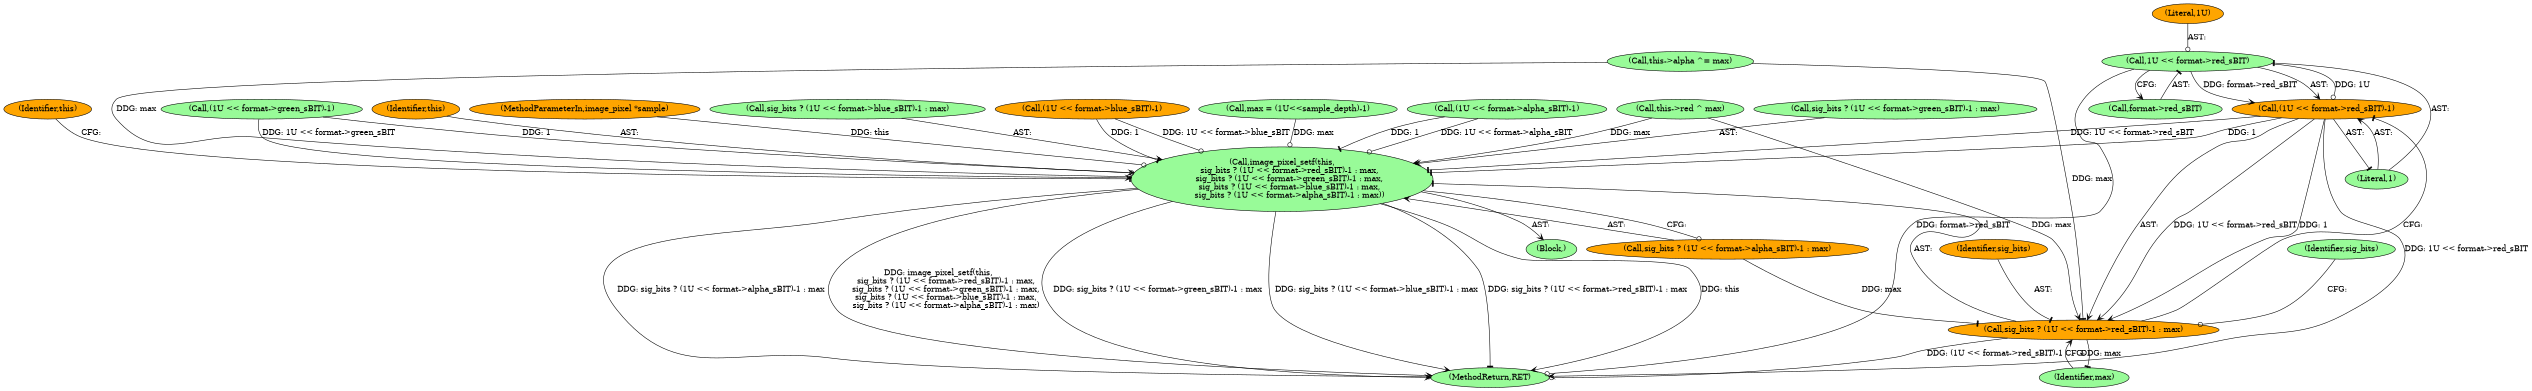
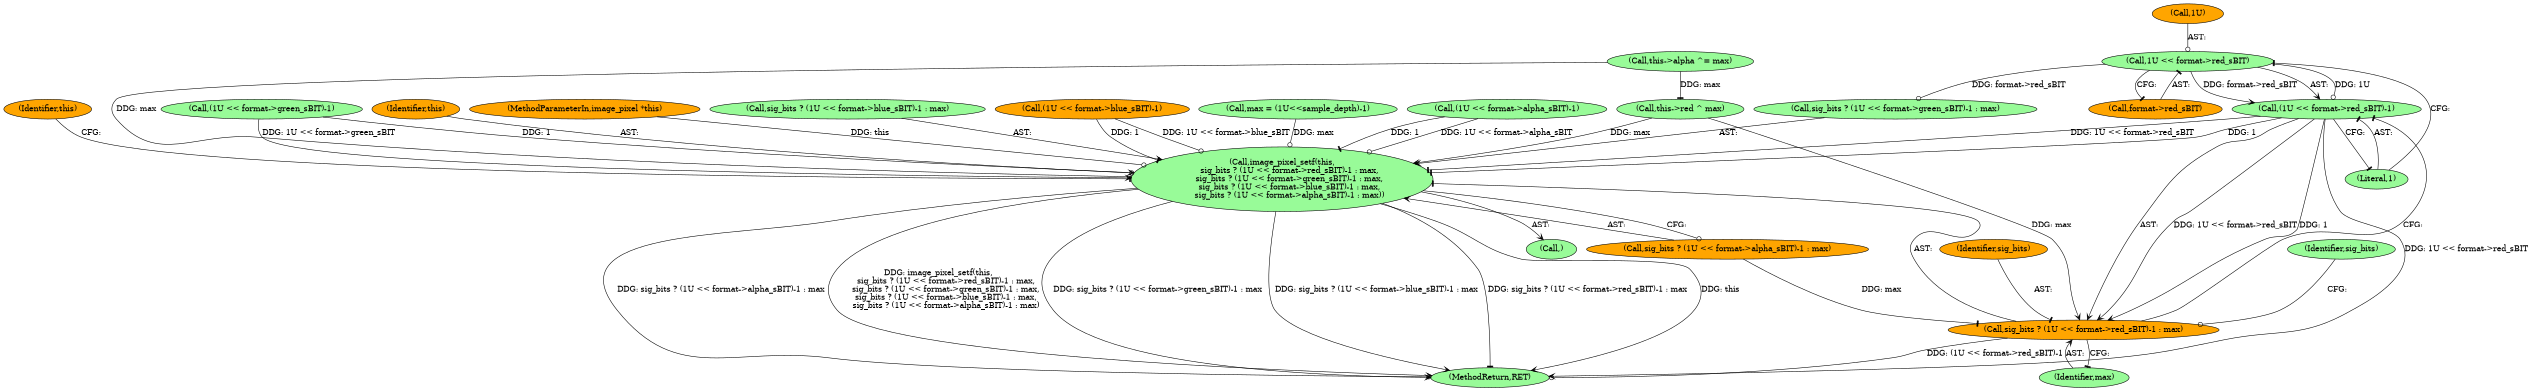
  digraph {
    node [fillcolor=palegreen style=filled]
    edge [arrowhead=vee]
    n1 [label="(Call,1U << format->red_sBIT)"]
-   n2 [fillcolor=orange label="(Call,(1U << format->red_sBIT)-1)"]
-   n3 [label="(Call,format->red_sBIT)"]
+   n2 [label="(Call,(1U << format->red_sBIT)-1)"]
+   n3 [fillcolor=orange label="(Call,format->red_sBIT)"]
    n4 [label="(MethodReturn,RET)"]
    n5 [label="(Call,image_pixel_setf(this,\n      sig_bits ? (1U << format->red_sBIT)-1 : max,\n      sig_bits ? (1U << format->green_sBIT)-1 : max,\n      sig_bits ? (1U << format->blue_sBIT)-1 : max,\n      sig_bits ? (1U << format->alpha_sBIT)-1 : max))"]
    n6 [fillcolor=orange label="(Call,sig_bits ? (1U << format->red_sBIT)-1 : max)"]
    n7 [label="(Literal,1)"]
-   n8 [label="(Block,)"]
+   n8 [label="(Call,)"]
    n9 [fillcolor=orange label="(Call,sig_bits ? (1U << format->alpha_sBIT)-1 : max)"]
    n10 [label="(Identifier,max)"]
    n11 [label="(Call,sig_bits ? (1U << format->green_sBIT)-1 : max)"]
    n12 [label="(Call,this->alpha ^= max)"]
    n13 [label="(Call,sig_bits ? (1U << format->blue_sBIT)-1 : max)"]
    n14 [fillcolor=orange label="(Call,(1U << format->blue_sBIT)-1)"]
    n15 [label="(Identifier,sig_bits)"]
    n16 [label="(Call,max = (1U<<sample_depth)-1)"]
    n17 [fillcolor=orange label="(Identifier,sig_bits)"]
    n18 [label="(Call,(1U << format->alpha_sBIT)-1)"]
    n19 [fillcolor=orange label="(Identifier,this)"]
    n20 [label="(Call,this->red ^ max)"]
-   n21 [fillcolor=orange label="(MethodParameterIn,image_pixel *sample)"]
-   n22 [fillcolor=orange label="(Literal,1U)"]
+   n21 [fillcolor=orange label="(MethodParameterIn,image_pixel *this)"]
+   n22 [fillcolor=orange label="(Call,1U)"]
    n23 [label="(Call,(1U << format->green_sBIT)-1)"]
    n24 [fillcolor=orange label="(Identifier,this)"]
    n1 -> n2 [label="AST: "]
    n1 -> n2 [arrowhead=odot label="DDG: 1U"]
    n1 -> n2 [label="DDG: format->red_sBIT"]
-   n1 -> n3 [label="CFG: "]
-   n1 -> n4 [arrowhead=odot label="DDG: format->red_sBIT"]
+   n1 -> n3 [arrowhead=tee label="CFG: "]
+   n1 -> n11 [arrowhead=odot label="DDG: format->red_sBIT"]
    n2 -> n4 [label="DDG: 1U << format->red_sBIT"]
    n2 -> n5 [arrowhead=tee label="DDG: 1U << format->red_sBIT"]
    n2 -> n5 [arrowhead=tee label="DDG: 1"]
    n2 -> n6 [label="AST: "]
    n2 -> n6 [label="DDG: 1U << format->red_sBIT"]
    n2 -> n6 [label="DDG: 1"]
-   n2 -> n7 [arrowhead=tee label="AST: "]
+   n2 -> n7 [arrowhead=tee label="CFG: "]
    n3 -> n1 [arrowhead=tee label="AST: "]
    n5 -> n4 [label="DDG: sig_bits ? (1U << format->green_sBIT)-1 : max"]
    n5 -> n4 [label="DDG: sig_bits ? (1U << format->blue_sBIT)-1 : max"]
    n5 -> n4 [arrowhead=tee label="DDG: sig_bits ? (1U << format->red_sBIT)-1 : max"]
    n5 -> n4 [label="DDG: this"]
    n5 -> n4 [arrowhead=odot label="DDG: sig_bits ? (1U << format->alpha_sBIT)-1 : max"]
    n5 -> n4 [label="DDG: image_pixel_setf(this,\n      sig_bits ? (1U << format->red_sBIT)-1 : max,\n      sig_bits ? (1U << format->green_sBIT)-1 : max,\n      sig_bits ? (1U << format->blue_sBIT)-1 : max,\n      sig_bits ? (1U << format->alpha_sBIT)-1 : max)"]
    n5 -> n8 [label="AST: "]
    n5 -> n9 [arrowhead=odot label="CFG: "]
    n6 -> n2 [arrowhead=tee label="CFG: "]
    n6 -> n4 [arrowhead=odot label="DDG: (1U << format->red_sBIT)-1"]
    n6 -> n5 [arrowhead=tee label="AST: "]
-   n6 -> n10 [arrowhead=tee label="DDG: max"]
-   n7 -> n1 [arrowhead=tee label="AST: "]
-   n7 -> n2 [label="AST: "]
+   n6 -> n10 [arrowhead=tee label="CFG: "]
+   n7 -> n1 [arrowhead=tee label="CFG: "]
+   n7 -> n2 [arrowhead=tee label="AST: "]
    n9 -> n5 [label="AST: "]
    n9 -> n6 [arrowhead=tee label="DDG: max"]
-   n10 -> n6 [label="CFG: "]
+   n10 -> n6 [label="AST: "]
    n11 -> n5 [label="AST: "]
    n12 -> n5 [arrowhead=odot label="DDG: max"]
-   n12 -> n6 [arrowhead=tee label="DDG: max"]
+   n12 -> n20 [arrowhead=tee label="DDG: max"]
    n13 -> n5 [label="AST: "]
    n14 -> n5 [arrowhead=odot label="DDG: 1U << format->blue_sBIT"]
    n14 -> n5 [arrowhead=tee label="DDG: 1"]
    n15 -> n6 [arrowhead=odot label="CFG: "]
    n16 -> n5 [arrowhead=odot label="DDG: max"]
    n17 -> n6 [arrowhead=tee label="AST: "]
    n18 -> n5 [arrowhead=odot label="DDG: 1U << format->alpha_sBIT"]
    n18 -> n5 [arrowhead=tee label="DDG: 1"]
    n19 -> n5 [arrowhead=tee label="CFG: "]
    n20 -> n5 [label="DDG: max"]
    n20 -> n6 [label="DDG: max"]
    n21 -> n5 [arrowhead=odot label="DDG: this"]
    n22 -> n1 [arrowhead=odot label="AST: "]
    n23 -> n5 [label="DDG: 1U << format->green_sBIT"]
    n23 -> n5 [label="DDG: 1"]
    n24 -> n5 [arrowhead=odot label="AST: "]
  }
